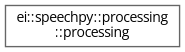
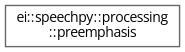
  digraph {
    rankdir=LR
    fontname="Open Sans"
-   n1 [color=grey40 fillcolor=white fontname="Open Sans" fontsize=10 height=0.2 label="ei::speechpy::processing\l::processing" shape=box style=filled width=0.4]
+   n1 [color=grey40 fillcolor=white fontname="Open Sans" fontsize=10 height=0.2 label="ei::speechpy::processing\l::preemphasis" shape=box style=filled width=0.4]
  }
